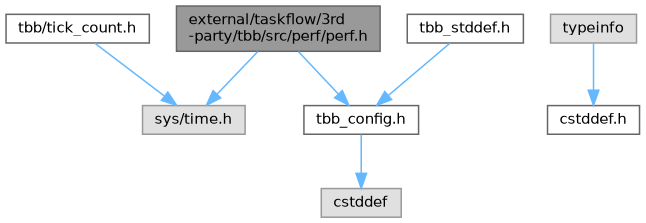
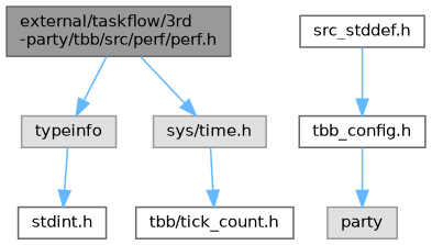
  digraph {
    node [color=grey40 fillcolor=white fontname=Helvetica fontsize=10 shape=box style=filled]
    edge [color=steelblue1 fontname=Helvetica fontsize=10 labelfontname=Helvetica labelfontsize=10 style=solid]
    n1 [color=gray40 fillcolor=grey60 fontcolor=black height=0.2 label="external/taskflow/3rd\l-party/tbb/src/perf/perf.h" width=0.4]
    n2 [color=grey60 fillcolor="#E0E0E0" height=0.2 label=typeinfo width=0.4]
    n3 [color=grey60 fillcolor="#E0E0E0" height=0.2 label="sys/time.h" width=0.4]
-   n4 [height=0.2 label="cstddef.h" width=0.4]
+   n4 [height=0.2 label="stdint.h" width=0.4]
    n5 [height=0.2 label="tbb/tick_count.h" width=0.4]
-   n6 [height=0.2 label="tbb_stddef.h" width=0.4]
+   n6 [height=0.2 label="src_stddef.h" width=0.4]
    n7 [height=0.2 label="tbb_config.h" width=0.4]
-   n8 [color=grey60 fillcolor="#E0E0E0" height=0.2 label=cstddef width=0.4]
-   n1 -> n7
+   n8 [color=grey60 fillcolor="#E0E0E0" height=0.2 label=party width=0.4]
+   n1 -> n2
    n1 -> n3
    n2 -> n4
-   n5 -> n3
+   n3 -> n5
    n6 -> n7
    n7 -> n8
  }
